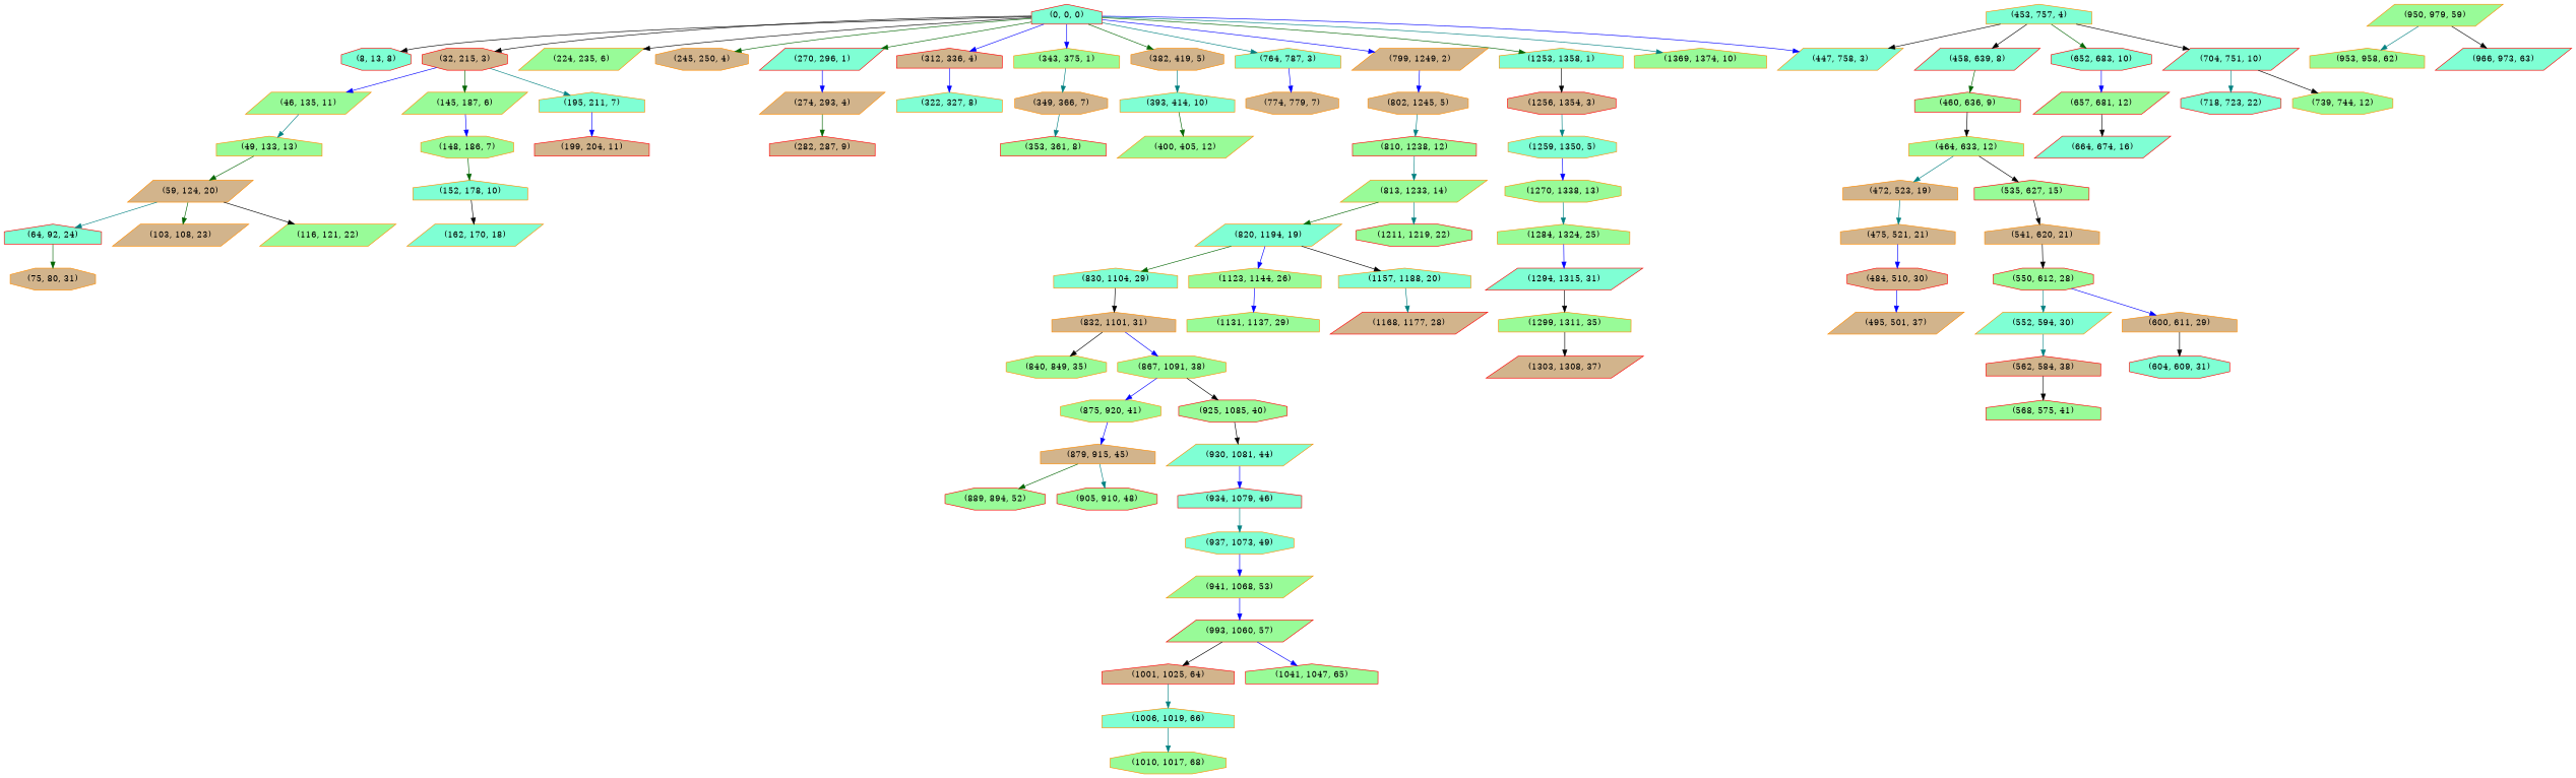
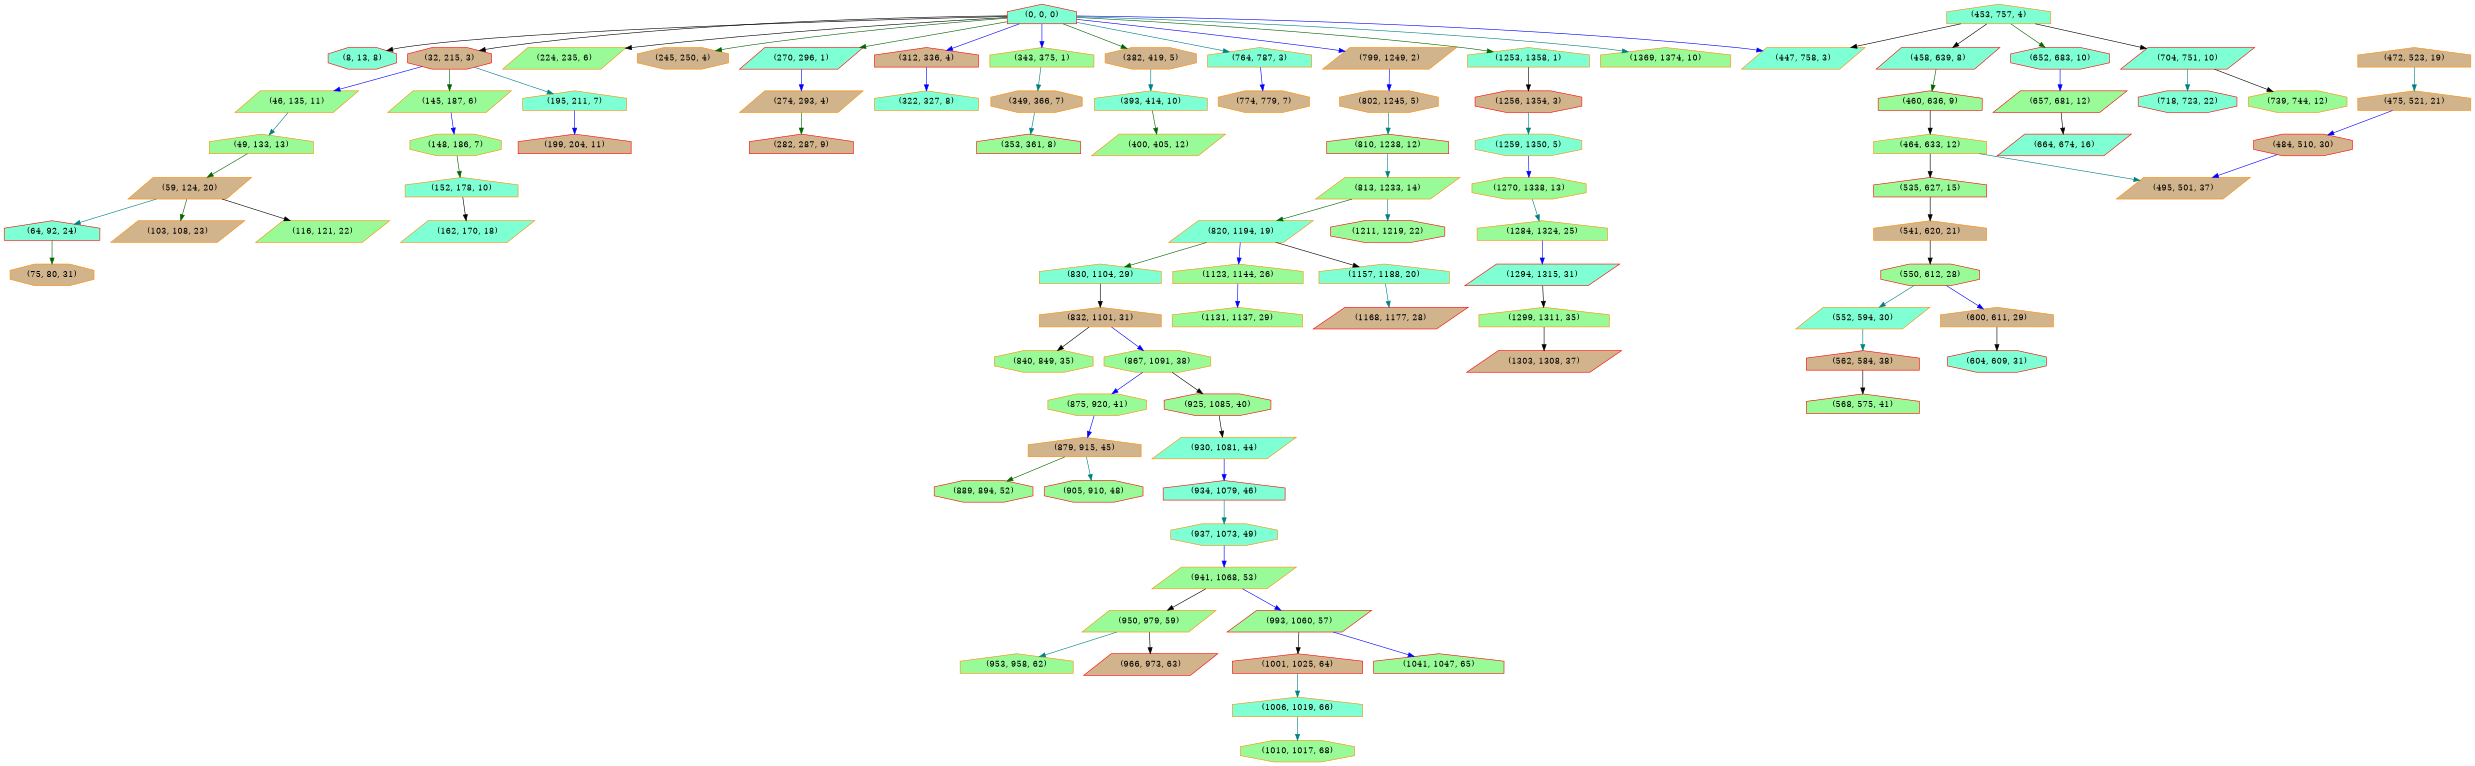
  digraph {
    node [color=darkorange fillcolor=palegreen shape=house style=filled]
    edge [color=black]
    "(0, 0, 0)" [color=red fillcolor=aquamarine]
    "(8, 13, 8)" [color=red fillcolor=aquamarine shape=octagon]
    "(32, 215, 3)" [color=red fillcolor=tan shape=octagon]
    "(224, 235, 6)" [shape=parallelogram]
    "(245, 250, 4)" [fillcolor=tan shape=octagon]
    "(270, 296, 1)" [color=red fillcolor=aquamarine shape=parallelogram]
    "(312, 336, 4)" [color=red fillcolor=tan]
    "(343, 375, 1)"
    "(382, 419, 5)" [fillcolor=tan shape=octagon]
    "(447, 758, 3)" [fillcolor=aquamarine shape=parallelogram]
    "(764, 787, 3)" [fillcolor=aquamarine]
    "(799, 1249, 2)" [fillcolor=tan shape=parallelogram]
    "(1253, 1358, 1)" [fillcolor=aquamarine]
    "(1369, 1374, 10)"
    "(46, 135, 11)" [shape=parallelogram]
    "(145, 187, 6)" [shape=parallelogram]
    "(195, 211, 7)" [fillcolor=aquamarine]
    "(274, 293, 4)" [fillcolor=tan shape=parallelogram]
    "(322, 327, 8)" [fillcolor=aquamarine]
    "(349, 366, 7)" [fillcolor=tan shape=octagon]
    "(393, 414, 10)" [fillcolor=aquamarine]
    "(774, 779, 7)" [fillcolor=tan shape=octagon]
    "(802, 1245, 5)" [fillcolor=tan shape=octagon]
    "(1256, 1354, 3)" [color=red fillcolor=tan shape=octagon]
    "(49, 133, 13)"
    "(148, 186, 7)" [shape=octagon]
    "(199, 204, 11)" [color=red fillcolor=tan]
    "(59, 124, 20)" [fillcolor=tan shape=parallelogram]
    "(64, 92, 24)" [color=red fillcolor=aquamarine]
    "(103, 108, 23)" [fillcolor=tan shape=parallelogram]
    "(116, 121, 22)" [shape=parallelogram]
    "(75, 80, 31)" [fillcolor=tan shape=octagon]
    "(152, 178, 10)" [fillcolor=aquamarine]
    "(162, 170, 18)" [fillcolor=aquamarine shape=parallelogram]
    "(282, 287, 9)" [color=red fillcolor=tan]
    "(353, 361, 8)" [color=red]
    "(400, 405, 12)" [shape=parallelogram]
    "(453, 757, 4)" [fillcolor=aquamarine]
    "(458, 639, 8)" [color=red fillcolor=aquamarine shape=parallelogram]
    "(652, 683, 10)" [color=red fillcolor=aquamarine shape=octagon]
    "(704, 751, 10)" [color=red fillcolor=aquamarine shape=parallelogram]
    "(460, 636, 9)" [color=red]
    "(657, 681, 12)" [color=red shape=parallelogram]
    "(718, 723, 22)" [color=red fillcolor=aquamarine shape=octagon]
    "(739, 744, 12)" [shape=octagon]
    "(464, 633, 12)"
    "(472, 523, 19)" [fillcolor=tan]
    "(535, 627, 15)" [color=red]
    "(475, 521, 21)" [fillcolor=tan]
    "(541, 620, 21)" [fillcolor=tan]
    "(484, 510, 30)" [color=red fillcolor=tan shape=octagon]
    "(495, 501, 37)" [fillcolor=tan shape=parallelogram]
    "(550, 612, 28)" [color=red shape=octagon]
    "(552, 594, 30)" [fillcolor=aquamarine shape=parallelogram]
    "(600, 611, 29)" [fillcolor=tan]
    "(562, 584, 38)" [color=red fillcolor=tan]
    "(604, 609, 31)" [color=red fillcolor=aquamarine shape=octagon]
    "(568, 575, 41)" [color=red]
    "(664, 674, 16)" [color=red fillcolor=aquamarine shape=parallelogram]
    "(810, 1238, 12)" [color=red]
    "(813, 1233, 14)" [shape=parallelogram]
    "(820, 1194, 19)" [fillcolor=aquamarine shape=parallelogram]
    "(1211, 1219, 22)" [color=red shape=octagon]
    "(830, 1104, 29)" [fillcolor=aquamarine]
    "(1123, 1144, 26)"
    "(1157, 1188, 20)" [fillcolor=aquamarine]
    "(832, 1101, 31)" [fillcolor=tan]
    "(1131, 1137, 29)"
    "(1168, 1177, 28)" [color=red fillcolor=tan shape=parallelogram]
    "(840, 849, 35)" [shape=octagon]
    "(867, 1091, 38)" [shape=octagon]
    "(875, 920, 41)" [shape=octagon]
    "(925, 1085, 40)" [color=red shape=octagon]
    "(879, 915, 45)" [fillcolor=tan]
    "(930, 1081, 44)" [fillcolor=aquamarine shape=parallelogram]
    "(889, 894, 52)" [color=red shape=octagon]
    "(905, 910, 48)" [color=red shape=octagon]
    "(934, 1079, 46)" [color=red fillcolor=aquamarine]
    "(937, 1073, 49)" [fillcolor=aquamarine shape=octagon]
    "(941, 1068, 53)" [shape=parallelogram]
    "(950, 979, 59)" [shape=parallelogram]
    "(993, 1060, 57)" [color=red shape=parallelogram]
    "(953, 958, 62)"
-   "(966, 973, 63)" [color=red fillcolor=aquamarine shape=parallelogram]
+   "(966, 973, 63)" [color=red fillcolor=tan shape=parallelogram]
    "(1001, 1025, 64)" [color=red fillcolor=tan]
    "(1041, 1047, 65)" [color=red]
    "(1006, 1019, 66)" [fillcolor=aquamarine]
    "(1010, 1017, 68)" [shape=octagon]
    "(1259, 1350, 5)" [fillcolor=aquamarine shape=octagon]
    "(1270, 1338, 13)" [shape=octagon]
    "(1284, 1324, 25)"
    "(1294, 1315, 31)" [color=red fillcolor=aquamarine shape=parallelogram]
    "(1299, 1311, 35)"
    "(1303, 1308, 37)" [color=red fillcolor=tan shape=parallelogram]
    "(0, 0, 0)" -> "(8, 13, 8)"
    "(0, 0, 0)" -> "(32, 215, 3)"
    "(0, 0, 0)" -> "(224, 235, 6)"
    "(0, 0, 0)" -> "(245, 250, 4)" [color=darkgreen]
    "(0, 0, 0)" -> "(270, 296, 1)" [color=darkgreen]
    "(0, 0, 0)" -> "(312, 336, 4)" [color=blue]
    "(0, 0, 0)" -> "(343, 375, 1)" [color=blue]
    "(0, 0, 0)" -> "(382, 419, 5)" [color=darkgreen]
    "(0, 0, 0)" -> "(447, 758, 3)" [color=blue]
    "(0, 0, 0)" -> "(764, 787, 3)" [color=teal]
    "(0, 0, 0)" -> "(799, 1249, 2)" [color=blue]
    "(0, 0, 0)" -> "(1253, 1358, 1)" [color=darkgreen]
    "(0, 0, 0)" -> "(1369, 1374, 10)" [color=teal]
    "(32, 215, 3)" -> "(46, 135, 11)" [color=blue]
    "(32, 215, 3)" -> "(145, 187, 6)" [color=darkgreen]
    "(32, 215, 3)" -> "(195, 211, 7)" [color=teal]
    "(270, 296, 1)" -> "(274, 293, 4)" [color=blue]
    "(312, 336, 4)" -> "(322, 327, 8)" [color=blue]
    "(343, 375, 1)" -> "(349, 366, 7)" [color=teal]
    "(382, 419, 5)" -> "(393, 414, 10)" [color=teal]
    "(764, 787, 3)" -> "(774, 779, 7)" [color=blue]
    "(799, 1249, 2)" -> "(802, 1245, 5)" [color=blue]
    "(1253, 1358, 1)" -> "(1256, 1354, 3)"
    "(46, 135, 11)" -> "(49, 133, 13)" [color=teal]
    "(145, 187, 6)" -> "(148, 186, 7)" [color=blue]
    "(195, 211, 7)" -> "(199, 204, 11)" [color=blue]
    "(274, 293, 4)" -> "(282, 287, 9)" [color=darkgreen]
    "(349, 366, 7)" -> "(353, 361, 8)" [color=teal]
    "(393, 414, 10)" -> "(400, 405, 12)" [color=darkgreen]
    "(802, 1245, 5)" -> "(810, 1238, 12)" [color=teal]
    "(1256, 1354, 3)" -> "(1259, 1350, 5)" [color=teal]
    "(49, 133, 13)" -> "(59, 124, 20)" [color=darkgreen]
    "(148, 186, 7)" -> "(152, 178, 10)" [color=darkgreen]
    "(59, 124, 20)" -> "(64, 92, 24)" [color=teal]
    "(59, 124, 20)" -> "(103, 108, 23)" [color=darkgreen]
    "(59, 124, 20)" -> "(116, 121, 22)"
    "(64, 92, 24)" -> "(75, 80, 31)" [color=darkgreen]
    "(152, 178, 10)" -> "(162, 170, 18)"
    "(453, 757, 4)" -> "(447, 758, 3)"
    "(453, 757, 4)" -> "(458, 639, 8)"
    "(453, 757, 4)" -> "(652, 683, 10)" [color=darkgreen]
    "(453, 757, 4)" -> "(704, 751, 10)"
    "(458, 639, 8)" -> "(460, 636, 9)" [color=darkgreen]
    "(652, 683, 10)" -> "(657, 681, 12)" [color=blue]
    "(704, 751, 10)" -> "(718, 723, 22)" [color=teal]
    "(704, 751, 10)" -> "(739, 744, 12)"
    "(460, 636, 9)" -> "(464, 633, 12)"
    "(657, 681, 12)" -> "(664, 674, 16)"
-   "(464, 633, 12)" -> "(472, 523, 19)" [color=teal]
+   "(464, 633, 12)" -> "(495, 501, 37)" [color=teal]
    "(464, 633, 12)" -> "(535, 627, 15)"
    "(472, 523, 19)" -> "(475, 521, 21)" [color=teal]
    "(535, 627, 15)" -> "(541, 620, 21)"
    "(475, 521, 21)" -> "(484, 510, 30)" [color=blue]
    "(541, 620, 21)" -> "(550, 612, 28)"
    "(484, 510, 30)" -> "(495, 501, 37)" [color=blue]
    "(550, 612, 28)" -> "(552, 594, 30)" [color=teal]
    "(550, 612, 28)" -> "(600, 611, 29)" [color=blue]
    "(552, 594, 30)" -> "(562, 584, 38)" [color=teal]
    "(600, 611, 29)" -> "(604, 609, 31)"
    "(562, 584, 38)" -> "(568, 575, 41)"
    "(810, 1238, 12)" -> "(813, 1233, 14)" [color=teal]
    "(813, 1233, 14)" -> "(820, 1194, 19)" [color=darkgreen]
    "(813, 1233, 14)" -> "(1211, 1219, 22)" [color=teal]
    "(820, 1194, 19)" -> "(830, 1104, 29)" [color=darkgreen]
    "(820, 1194, 19)" -> "(1123, 1144, 26)" [color=blue]
    "(820, 1194, 19)" -> "(1157, 1188, 20)"
    "(830, 1104, 29)" -> "(832, 1101, 31)"
    "(1123, 1144, 26)" -> "(1131, 1137, 29)" [color=blue]
    "(1157, 1188, 20)" -> "(1168, 1177, 28)" [color=teal]
    "(832, 1101, 31)" -> "(840, 849, 35)"
    "(832, 1101, 31)" -> "(867, 1091, 38)" [color=blue]
    "(867, 1091, 38)" -> "(875, 920, 41)" [color=blue]
    "(867, 1091, 38)" -> "(925, 1085, 40)"
    "(875, 920, 41)" -> "(879, 915, 45)" [color=blue]
    "(925, 1085, 40)" -> "(930, 1081, 44)"
    "(879, 915, 45)" -> "(889, 894, 52)" [color=darkgreen]
    "(879, 915, 45)" -> "(905, 910, 48)" [color=teal]
    "(930, 1081, 44)" -> "(934, 1079, 46)" [color=blue]
    "(934, 1079, 46)" -> "(937, 1073, 49)" [color=teal]
    "(937, 1073, 49)" -> "(941, 1068, 53)" [color=blue]
+   "(941, 1068, 53)" -> "(950, 979, 59)"
    "(941, 1068, 53)" -> "(993, 1060, 57)" [color=blue]
    "(950, 979, 59)" -> "(953, 958, 62)" [color=teal]
    "(950, 979, 59)" -> "(966, 973, 63)"
    "(993, 1060, 57)" -> "(1001, 1025, 64)"
    "(993, 1060, 57)" -> "(1041, 1047, 65)" [color=blue]
    "(1001, 1025, 64)" -> "(1006, 1019, 66)" [color=teal]
    "(1006, 1019, 66)" -> "(1010, 1017, 68)" [color=teal]
    "(1259, 1350, 5)" -> "(1270, 1338, 13)" [color=blue]
    "(1270, 1338, 13)" -> "(1284, 1324, 25)" [color=teal]
    "(1284, 1324, 25)" -> "(1294, 1315, 31)" [color=blue]
    "(1294, 1315, 31)" -> "(1299, 1311, 35)"
    "(1299, 1311, 35)" -> "(1303, 1308, 37)"
  }
